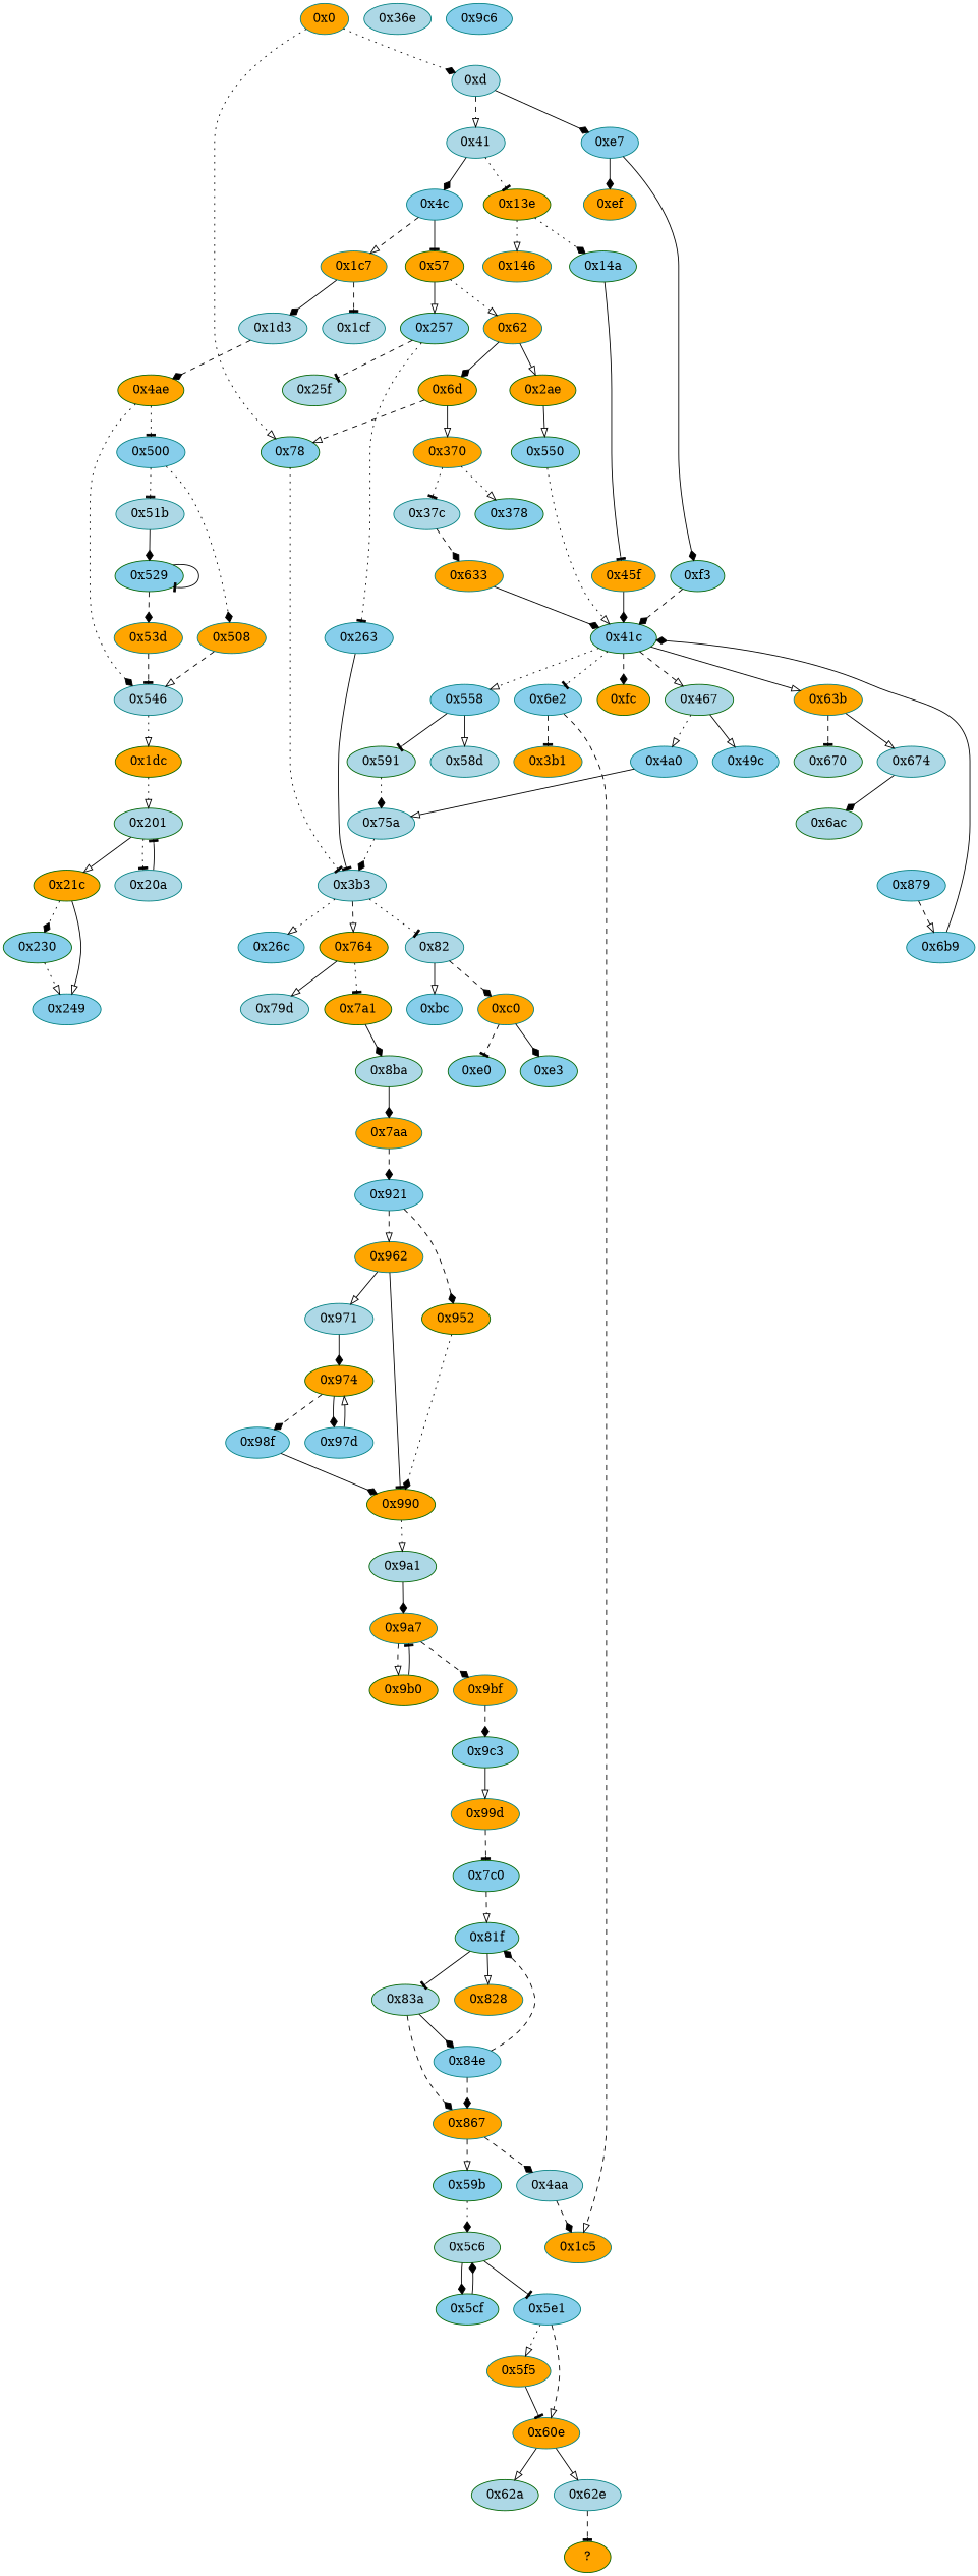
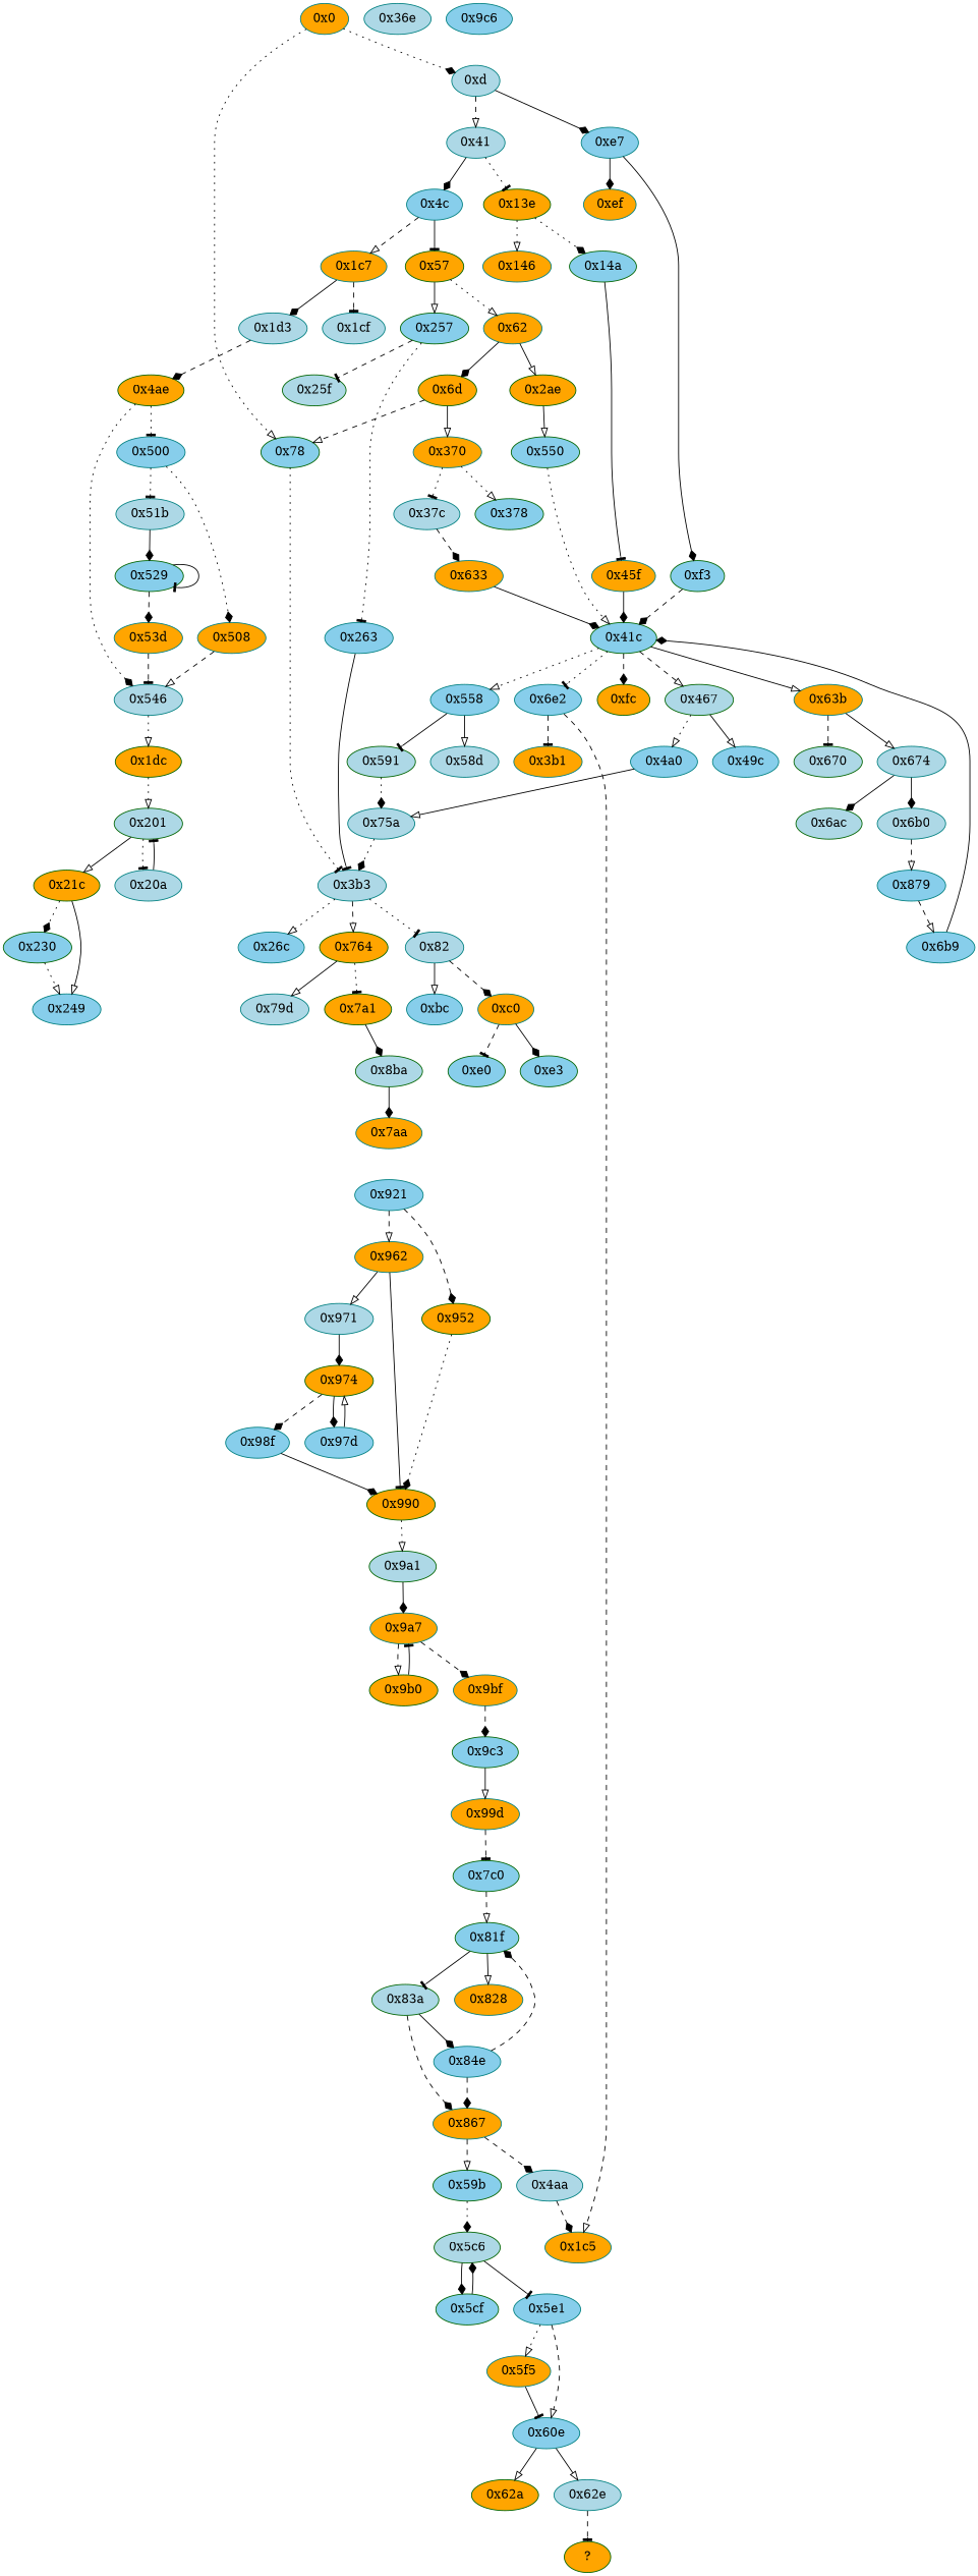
  digraph {
    node [color=teal fillcolor=orange style=filled]
    edge [arrowhead=diamond style=solid]
    "0xe0" [color=darkgreen fillcolor=skyblue]
    "0x879" [fillcolor=skyblue]
    "0x6b9" [fillcolor=skyblue]
    "0x41c" [color=darkgreen fillcolor=skyblue]
    "0x6d" [color=darkgreen]
    "0x62"
    "0x2ae" [color=darkgreen]
    "0x370"
    "0x78" [color=darkgreen fillcolor=skyblue]
    "0x550" [color=darkgreen fillcolor=skyblue]
    "0x49c" [fillcolor=skyblue]
    "0x20a" [fillcolor=lightblue]
    "0x201" [color=darkgreen fillcolor=lightblue]
    "0x21c" [color=darkgreen]
    "0x990" [color=darkgreen]
    "0x9a1" [color=darkgreen fillcolor=lightblue]
    "0x9a7"
    "0x9bf"
    "0x9b0" [color=darkgreen]
    "0xfc" [color=darkgreen]
    "0x546" [fillcolor=lightblue]
    "0x508"
    "0x1dc" [color=darkgreen]
    "0x962"
    "0x971" [fillcolor=lightblue]
    "0x974" [color=darkgreen]
    "0x378" [color=darkgreen fillcolor=skyblue]
    "0x37c" [fillcolor=lightblue]
    "0x633"
    "0x7c0" [color=darkgreen fillcolor=skyblue]
    "0x99d"
    "0x81f" [color=darkgreen fillcolor=skyblue]
    "0x97d" [fillcolor=skyblue]
    "0x98f" [fillcolor=skyblue]
    "0x529" [color=darkgreen fillcolor=skyblue]
    "0x53d"
    "0x82" [fillcolor=lightblue]
    "0xbc" [fillcolor=skyblue]
    "0xc0"
    "0xe3" [color=darkgreen fillcolor=skyblue]
    "?" [color=darkgreen]
    "0x41" [fillcolor=lightblue]
    "0x4c" [fillcolor=skyblue]
    "0x13e" [color=darkgreen]
    "0x1c7"
    "0x57" [color=darkgreen]
    "0x146"
    "0x14a" [color=darkgreen fillcolor=skyblue]
    "0x230" [color=darkgreen fillcolor=skyblue]
    "0x249" [fillcolor=skyblue]
    "0x26c" [fillcolor=skyblue]
    "0x921" [fillcolor=skyblue]
    "0x952" [color=darkgreen]
    "0x591" [color=darkgreen fillcolor=lightblue]
    "0x75a" [fillcolor=lightblue]
    "0x3b3" [fillcolor=lightblue]
    "0x5cf" [color=darkgreen fillcolor=skyblue]
    "0x5c6" [color=darkgreen fillcolor=lightblue]
    "0x5e1" [fillcolor=skyblue]
    "0x58d" [fillcolor=lightblue]
    "0x45f"
    "0x467" [color=darkgreen fillcolor=lightblue]
    "0x63b"
    "0x6e2" [fillcolor=skyblue]
    "0x558" [fillcolor=skyblue]
    "0x670" [color=darkgreen fillcolor=lightblue]
    "0x1cf" [fillcolor=lightblue]
    "0x1d3" [fillcolor=lightblue]
    "0x4ae" [color=darkgreen]
    "0x5f5"
-   "0x60e"
-   "0x62a" [color=darkgreen fillcolor=lightblue]
+   "0x60e" [fillcolor=skyblue]
+   "0x62a" [color=darkgreen]
    "0x62e" [fillcolor=lightblue]
    "0x83a" [color=darkgreen fillcolor=lightblue]
    "0x828"
    "0x9c3" [color=darkgreen fillcolor=skyblue]
    "0x59b" [color=darkgreen fillcolor=skyblue]
    "0x867"
    "0x4aa" [fillcolor=lightblue]
    "0x1c5"
    "0xd" [fillcolor=lightblue]
    "0x0"
    "0xe7" [fillcolor=skyblue]
    "0x674" [fillcolor=lightblue]
    "0x6ac" [color=darkgreen fillcolor=lightblue]
+   "0x6b0" [fillcolor=lightblue]
    "0x257" [color=darkgreen fillcolor=skyblue]
    "0x25f" [color=darkgreen fillcolor=lightblue]
    "0x263" [fillcolor=skyblue]
    "0x4a0" [fillcolor=skyblue]
    "0x7aa"
    "0x764" [color=darkgreen]
    "0x79d" [fillcolor=lightblue]
    "0x84e" [fillcolor=skyblue]
    "0x36e" [fillcolor=lightblue]
    "0x51b" [fillcolor=lightblue]
    "0xf3" [color=darkgreen fillcolor=skyblue]
    "0xef"
    "0x7a1" [color=darkgreen]
    "0x8ba" [color=darkgreen fillcolor=lightblue]
    "0x9c6" [fillcolor=skyblue]
    "0x3b1"
    "0x500" [fillcolor=skyblue]
    "0x879" -> "0x6b9" [arrowhead=onormal style=dashed]
    "0x6b9" -> "0x41c"
    "0x41c" -> "0xfc" [style=dashed]
    "0x41c" -> "0x467" [arrowhead=onormal style=dashed]
    "0x41c" -> "0x63b" [arrowhead=onormal]
    "0x41c" -> "0x6e2" [arrowhead=tee style=dotted]
    "0x41c" -> "0x558" [arrowhead=onormal style=dotted]
    "0x6d" -> "0x370" [arrowhead=onormal]
    "0x6d" -> "0x78" [arrowhead=onormal style=dashed]
    "0x62" -> "0x6d"
    "0x62" -> "0x2ae" [arrowhead=onormal]
    "0x2ae" -> "0x550" [arrowhead=onormal]
    "0x370" -> "0x378" [arrowhead=onormal style=dotted]
    "0x370" -> "0x37c" [arrowhead=tee style=dotted]
    "0x78" -> "0x3b3" [arrowhead=tee style=dotted]
    "0x550" -> "0x41c" [arrowhead=onormal style=dotted]
    "0x20a" -> "0x201" [arrowhead=tee]
    "0x201" -> "0x20a" [arrowhead=tee style=dotted]
    "0x201" -> "0x21c" [arrowhead=onormal]
    "0x21c" -> "0x230" [style=dotted]
    "0x21c" -> "0x249" [arrowhead=onormal]
    "0x990" -> "0x9a1" [arrowhead=onormal style=dotted]
    "0x9a1" -> "0x9a7"
    "0x9a7" -> "0x9bf" [style=dashed]
    "0x9a7" -> "0x9b0" [arrowhead=onormal style=dashed]
    "0x9bf" -> "0x9c3" [style=dashed]
    "0x9b0" -> "0x9a7" [arrowhead=tee]
    "0x546" -> "0x1dc" [arrowhead=onormal style=dotted]
    "0x508" -> "0x546" [arrowhead=onormal style=dashed]
    "0x1dc" -> "0x201" [arrowhead=onormal style=dotted]
    "0x962" -> "0x990" [arrowhead=tee]
    "0x962" -> "0x971" [arrowhead=onormal]
    "0x971" -> "0x974"
    "0x974" -> "0x97d"
    "0x974" -> "0x98f" [style=dashed]
    "0x37c" -> "0x633" [style=dashed]
    "0x633" -> "0x41c"
    "0x7c0" -> "0x81f" [arrowhead=onormal style=dashed]
    "0x99d" -> "0x7c0" [arrowhead=tee style=dashed]
    "0x81f" -> "0x83a" [arrowhead=tee]
    "0x81f" -> "0x828" [arrowhead=onormal]
    "0x97d" -> "0x974" [arrowhead=onormal]
    "0x98f" -> "0x990"
    "0x529" -> "0x529" [arrowhead=tee]
    "0x529" -> "0x53d" [style=dashed]
    "0x53d" -> "0x546" [arrowhead=tee style=dashed]
    "0x82" -> "0xbc" [arrowhead=onormal]
    "0x82" -> "0xc0" [style=dashed]
    "0xc0" -> "0xe0" [arrowhead=tee style=dashed]
    "0xc0" -> "0xe3"
    "0x41" -> "0x4c"
    "0x41" -> "0x13e" [arrowhead=tee style=dotted]
    "0x4c" -> "0x1c7" [arrowhead=onormal style=dashed]
    "0x4c" -> "0x57" [arrowhead=tee]
    "0x13e" -> "0x146" [arrowhead=onormal style=dotted]
    "0x13e" -> "0x14a" [style=dotted]
    "0x1c7" -> "0x1cf" [arrowhead=tee style=dashed]
    "0x1c7" -> "0x1d3"
    "0x57" -> "0x62" [arrowhead=onormal style=dotted]
    "0x57" -> "0x257" [arrowhead=onormal]
    "0x14a" -> "0x45f" [arrowhead=tee]
    "0x230" -> "0x249" [arrowhead=onormal style=dotted]
    "0x921" -> "0x962" [arrowhead=onormal style=dashed]
    "0x921" -> "0x952" [style=dashed]
    "0x952" -> "0x990" [style=dotted]
    "0x591" -> "0x75a" [style=dotted]
    "0x75a" -> "0x3b3" [style=dotted]
    "0x3b3" -> "0x82" [arrowhead=tee style=dotted]
    "0x3b3" -> "0x26c" [arrowhead=onormal style=dotted]
    "0x3b3" -> "0x764" [arrowhead=onormal style=dashed]
    "0x5cf" -> "0x5c6"
    "0x5c6" -> "0x5cf"
    "0x5c6" -> "0x5e1" [arrowhead=tee]
    "0x5e1" -> "0x5f5" [arrowhead=onormal style=dotted]
    "0x5e1" -> "0x60e" [arrowhead=onormal style=dashed]
    "0x45f" -> "0x41c"
    "0x467" -> "0x49c" [arrowhead=onormal]
    "0x467" -> "0x4a0" [arrowhead=onormal style=dotted]
    "0x63b" -> "0x670" [arrowhead=tee style=dashed]
    "0x63b" -> "0x674" [arrowhead=onormal]
    "0x6e2" -> "0x1c5" [arrowhead=onormal style=dashed]
    "0x6e2" -> "0x3b1" [arrowhead=tee style=dashed]
    "0x558" -> "0x591" [arrowhead=tee]
    "0x558" -> "0x58d" [arrowhead=onormal]
    "0x1d3" -> "0x4ae" [style=dashed]
    "0x4ae" -> "0x546" [style=dotted]
    "0x4ae" -> "0x500" [arrowhead=tee style=dotted]
    "0x5f5" -> "0x60e" [arrowhead=tee]
    "0x60e" -> "0x62a" [arrowhead=onormal]
    "0x60e" -> "0x62e" [arrowhead=onormal]
    "0x62e" -> "?" [arrowhead=tee style=dashed]
    "0x83a" -> "0x867" [style=dashed]
    "0x83a" -> "0x84e"
    "0x9c3" -> "0x99d" [arrowhead=onormal]
    "0x59b" -> "0x5c6" [style=dotted]
    "0x867" -> "0x59b" [arrowhead=onormal style=dashed]
    "0x867" -> "0x4aa" [style=dashed]
    "0x4aa" -> "0x1c5" [style=dashed]
    "0xd" -> "0x41" [arrowhead=onormal style=dashed]
    "0xd" -> "0xe7"
    "0x0" -> "0x78" [arrowhead=onormal style=dotted]
    "0x0" -> "0xd" [style=dotted]
    "0xe7" -> "0xf3"
    "0xe7" -> "0xef"
    "0x674" -> "0x6ac"
+   "0x674" -> "0x6b0"
+   "0x6b0" -> "0x879" [arrowhead=onormal style=dashed]
    "0x257" -> "0x25f" [arrowhead=tee style=dashed]
    "0x257" -> "0x263" [arrowhead=tee style=dotted]
    "0x263" -> "0x3b3" [arrowhead=tee]
    "0x4a0" -> "0x75a" [arrowhead=onormal]
-   "0x7aa" -> "0x921" [style=dashed]
    "0x764" -> "0x79d" [arrowhead=onormal]
    "0x764" -> "0x7a1" [arrowhead=tee style=dotted]
    "0x84e" -> "0x81f" [style=dashed]
    "0x84e" -> "0x867" [style=dashed]
    "0x51b" -> "0x529"
    "0xf3" -> "0x41c" [style=dashed]
    "0x7a1" -> "0x8ba"
    "0x8ba" -> "0x7aa"
    "0x500" -> "0x508" [style=dotted]
    "0x500" -> "0x51b" [arrowhead=tee style=dotted]
  }
